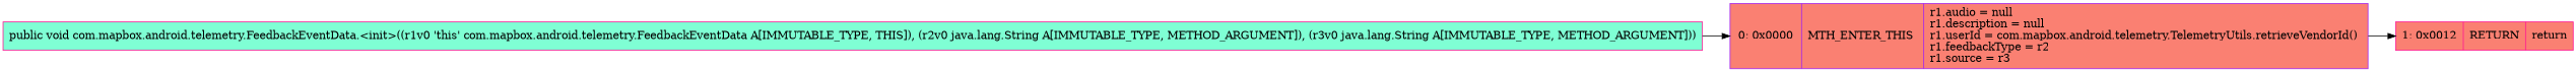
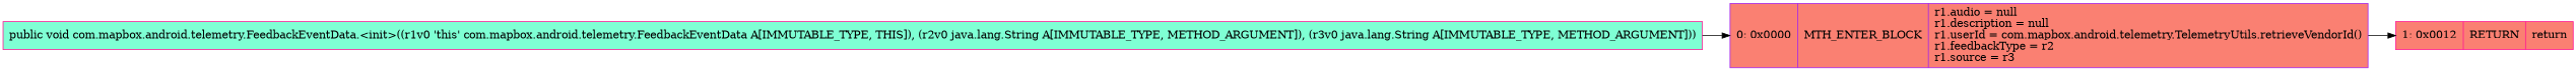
  digraph {
    rankdir=LR
    node [shape=record style=filled fillcolor=salmon color=deeppink]
-   n1 [label="{0\:\ 0x0000|MTH_ENTER_THIS\l|r1.audio = null\lr1.description = null\lr1.userId = com.mapbox.android.telemetry.TelemetryUtils.retrieveVendorId()\lr1.feedbackType = r2\lr1.source = r3\l}" color=purple]
+   n1 [label="{0\:\ 0x0000|MTH_ENTER_BLOCK\l|r1.audio = null\lr1.description = null\lr1.userId = com.mapbox.android.telemetry.TelemetryUtils.retrieveVendorId()\lr1.feedbackType = r2\lr1.source = r3\l}" color=purple]
    n2 [label="{1\:\ 0x0012|RETURN\l|return\l}"]
    n3 [label="{public void com.mapbox.android.telemetry.FeedbackEventData.\<init\>((r1v0 'this' com.mapbox.android.telemetry.FeedbackEventData A[IMMUTABLE_TYPE, THIS]), (r2v0 java.lang.String A[IMMUTABLE_TYPE, METHOD_ARGUMENT]), (r3v0 java.lang.String A[IMMUTABLE_TYPE, METHOD_ARGUMENT])) }" fillcolor=aquamarine]
    n1 -> n2
    n3 -> n1
  }
